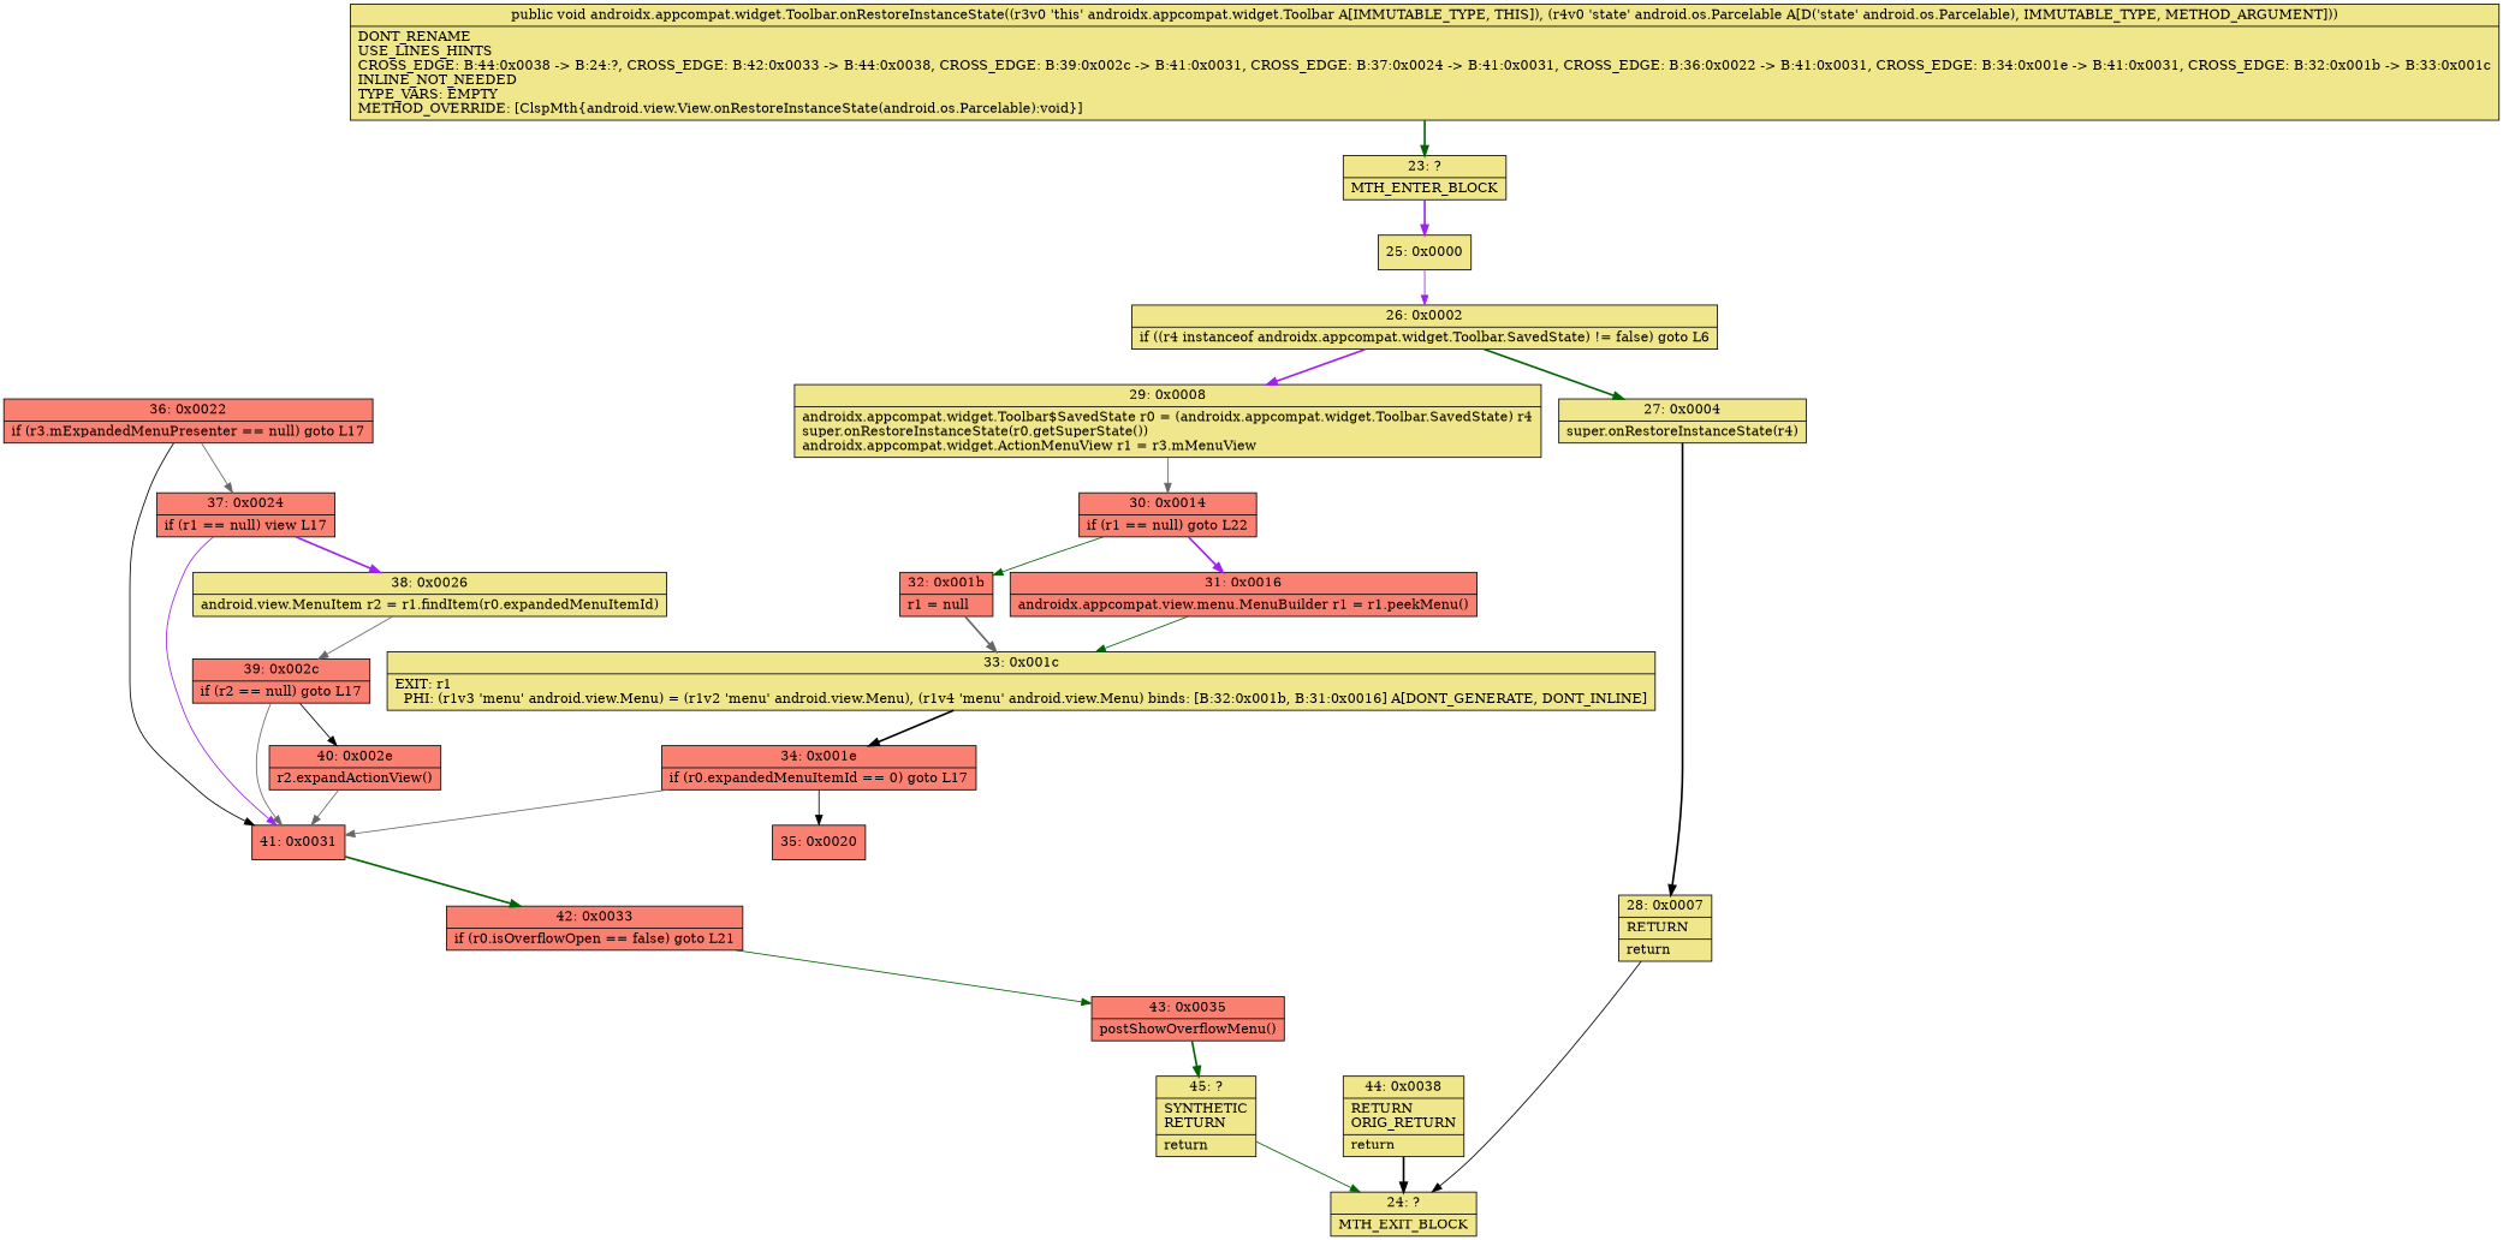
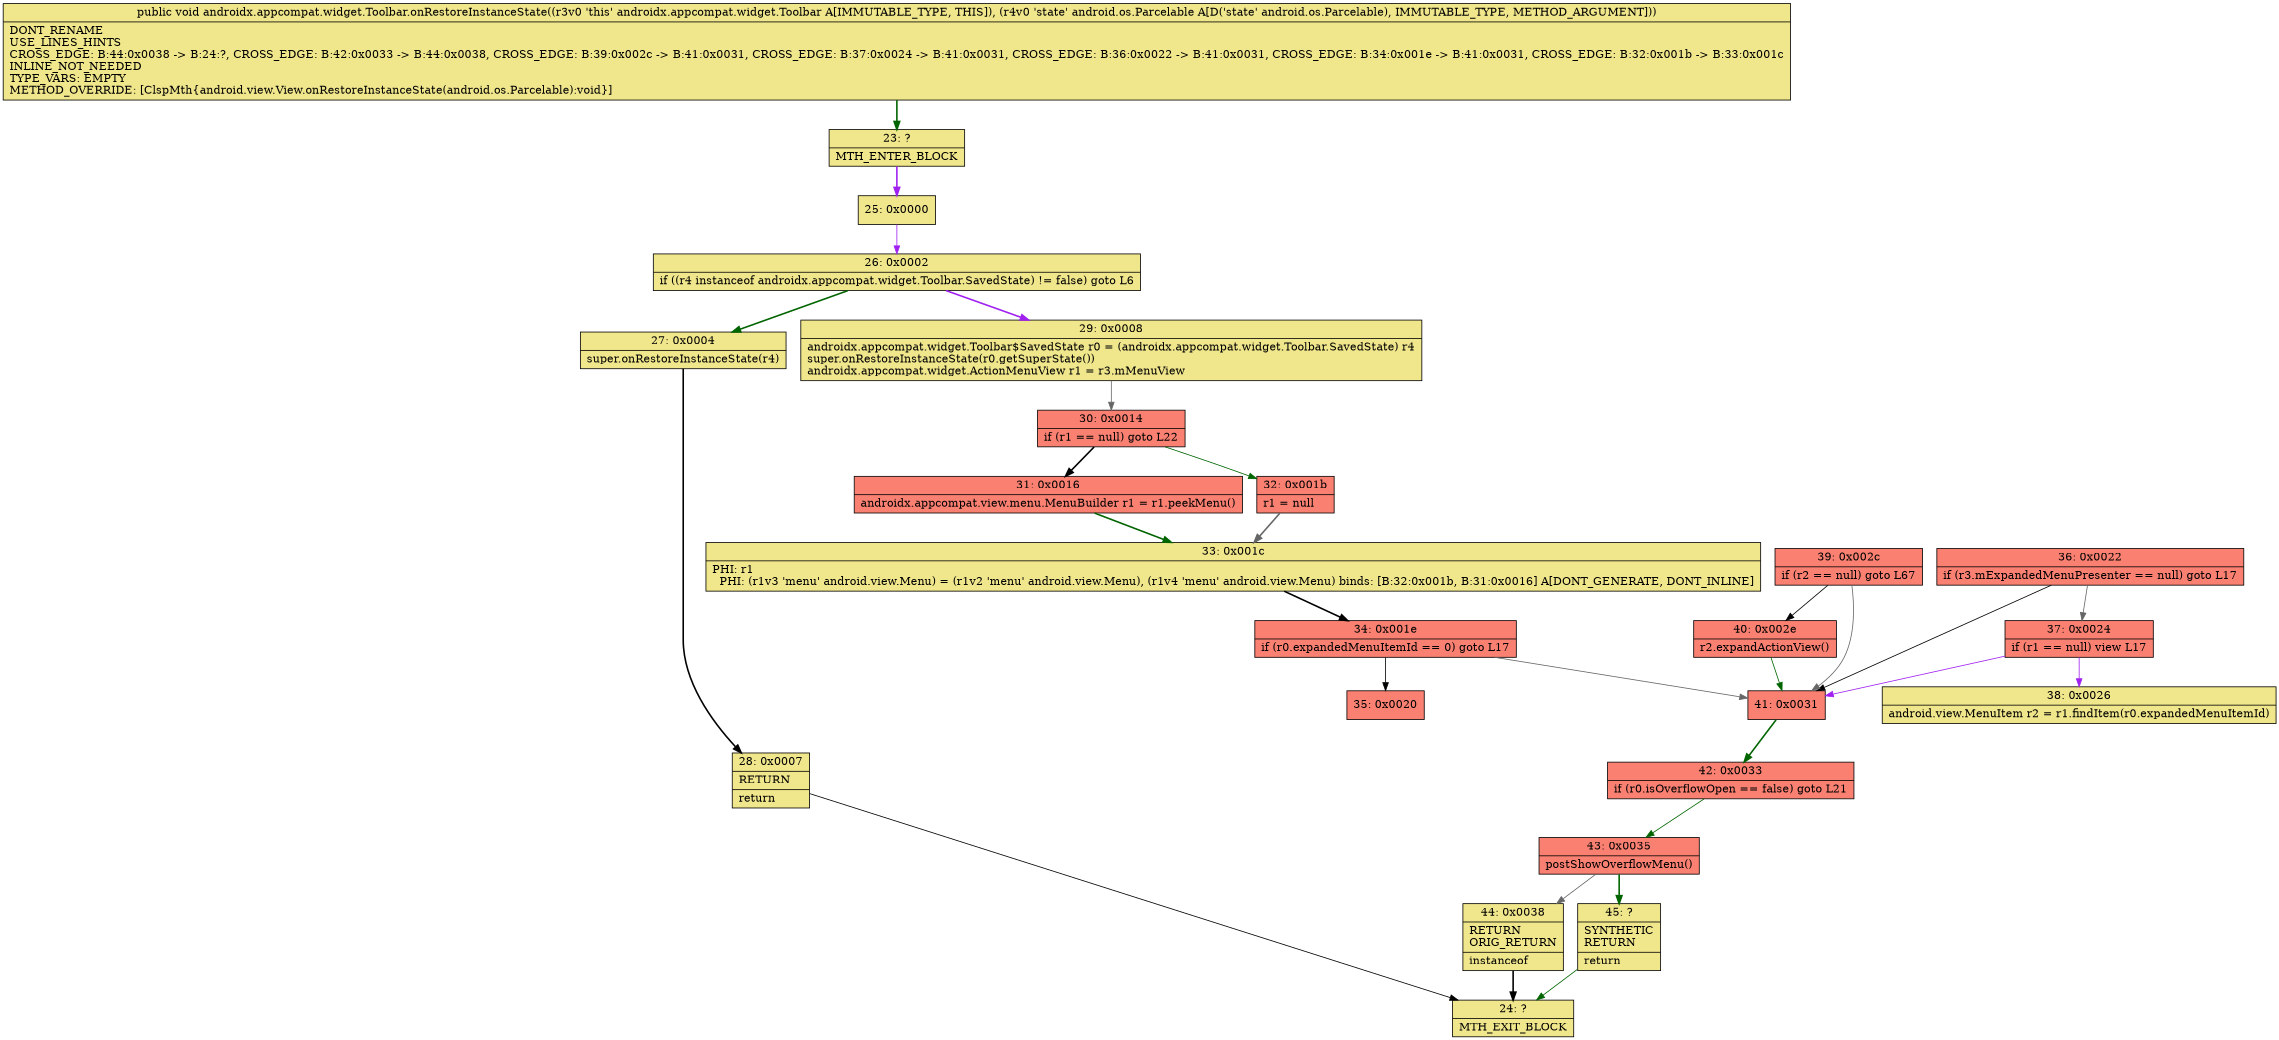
  digraph {
    node [fillcolor=khaki shape=record style=filled]
    edge [color=darkgreen style=solid]
    n1 [label="{23\:\ ?|MTH_ENTER_BLOCK\l}"]
    n2 [label="{25\:\ 0x0000}"]
    n3 [label="{26\:\ 0x0002|if ((r4 instanceof androidx.appcompat.widget.Toolbar.SavedState) != false) goto L6\l}"]
    n4 [label="{27\:\ 0x0004|super.onRestoreInstanceState(r4)\l}"]
    n5 [label="{29\:\ 0x0008|androidx.appcompat.widget.Toolbar$SavedState r0 = (androidx.appcompat.widget.Toolbar.SavedState) r4\lsuper.onRestoreInstanceState(r0.getSuperState())\landroidx.appcompat.widget.ActionMenuView r1 = r3.mMenuView\l}"]
    n6 [label="{28\:\ 0x0007|RETURN\l|return\l}"]
    n7 [fillcolor=salmon label="{30\:\ 0x0014|if (r1 == null) goto L22\l}"]
    n8 [label="{24\:\ ?|MTH_EXIT_BLOCK\l}"]
    n9 [fillcolor=salmon label="{31\:\ 0x0016|androidx.appcompat.view.menu.MenuBuilder r1 = r1.peekMenu()\l}"]
    n10 [fillcolor=salmon label="{32\:\ 0x001b|r1 = null\l}"]
-   n11 [label="{33\:\ 0x001c|EXIT: r1 \l  PHI: (r1v3 'menu' android.view.Menu) = (r1v2 'menu' android.view.Menu), (r1v4 'menu' android.view.Menu) binds: [B:32:0x001b, B:31:0x0016] A[DONT_GENERATE, DONT_INLINE]\l}"]
+   n11 [label="{33\:\ 0x001c|PHI: r1 \l  PHI: (r1v3 'menu' android.view.Menu) = (r1v2 'menu' android.view.Menu), (r1v4 'menu' android.view.Menu) binds: [B:32:0x001b, B:31:0x0016] A[DONT_GENERATE, DONT_INLINE]\l}"]
    n12 [fillcolor=salmon label="{34\:\ 0x001e|if (r0.expandedMenuItemId == 0) goto L17\l}"]
    n13 [fillcolor=salmon label="{35\:\ 0x0020}"]
    n14 [fillcolor=salmon label="{41\:\ 0x0031}"]
    n15 [fillcolor=salmon label="{42\:\ 0x0033|if (r0.isOverflowOpen == false) goto L21\l}"]
    n16 [fillcolor=salmon label="{36\:\ 0x0022|if (r3.mExpandedMenuPresenter == null) goto L17\l}"]
    n17 [fillcolor=salmon label="{37\:\ 0x0024|if (r1 == null) view L17\l}"]
    n18 [label="{38\:\ 0x0026|android.view.MenuItem r2 = r1.findItem(r0.expandedMenuItemId)\l}"]
-   n19 [fillcolor=salmon label="{39\:\ 0x002c|if (r2 == null) goto L17\l}"]
+   n19 [fillcolor=salmon label="{39\:\ 0x002c|if (r2 == null) goto L67\l}"]
    n20 [fillcolor=salmon label="{40\:\ 0x002e|r2.expandActionView()\l}"]
    n21 [fillcolor=salmon label="{43\:\ 0x0035|postShowOverflowMenu()\l}"]
    n22 [label="{45\:\ ?|SYNTHETIC\lRETURN\l|return\l}"]
-   n23 [label="{44\:\ 0x0038|RETURN\lORIG_RETURN\l|return\l}"]
+   n23 [label="{44\:\ 0x0038|RETURN\lORIG_RETURN\l|instanceof\l}"]
    n24 [label="{public void androidx.appcompat.widget.Toolbar.onRestoreInstanceState((r3v0 'this' androidx.appcompat.widget.Toolbar A[IMMUTABLE_TYPE, THIS]), (r4v0 'state' android.os.Parcelable A[D('state' android.os.Parcelable), IMMUTABLE_TYPE, METHOD_ARGUMENT]))  | DONT_RENAME\lUSE_LINES_HINTS\lCROSS_EDGE: B:44:0x0038 \-\> B:24:?, CROSS_EDGE: B:42:0x0033 \-\> B:44:0x0038, CROSS_EDGE: B:39:0x002c \-\> B:41:0x0031, CROSS_EDGE: B:37:0x0024 \-\> B:41:0x0031, CROSS_EDGE: B:36:0x0022 \-\> B:41:0x0031, CROSS_EDGE: B:34:0x001e \-\> B:41:0x0031, CROSS_EDGE: B:32:0x001b \-\> B:33:0x001c\lINLINE_NOT_NEEDED\lTYPE_VARS: EMPTY\lMETHOD_OVERRIDE: [ClspMth\{android.view.View.onRestoreInstanceState(android.os.Parcelable):void\}]\l}"]
    n1 -> n2 [color=purple style=bold]
    n2 -> n3 [color=purple]
    n3 -> n4 [style=bold]
    n3 -> n5 [color=purple style=bold]
    n4 -> n6 [color=black style=bold]
    n5 -> n7 [color=gray40]
    n6 -> n8 [color=black]
-   n7 -> n9 [color=purple style=bold]
+   n7 -> n9 [color=black style=bold]
    n7 -> n10
-   n9 -> n11
+   n9 -> n11 [style=bold]
    n10 -> n11 [color=gray40 style=bold]
    n11 -> n12 [color=black style=bold]
    n12 -> n13 [color=black]
    n12 -> n14 [color=gray40]
    n14 -> n15 [style=bold]
    n15 -> n21
    n16 -> n14 [color=black]
    n16 -> n17 [color=gray40]
    n17 -> n14 [color=purple]
-   n17 -> n18 [color=purple style=bold]
-   n18 -> n19 [color=gray40]
+   n17 -> n18 [color=purple]
    n19 -> n14 [color=gray40]
    n19 -> n20 [color=black]
-   n20 -> n14 [color=gray40]
+   n20 -> n14
    n21 -> n22 [style=bold]
+   n21 -> n23 [color=gray40]
    n22 -> n8
    n23 -> n8 [color=black style=bold]
    n24 -> n1 [style=bold]
  }
